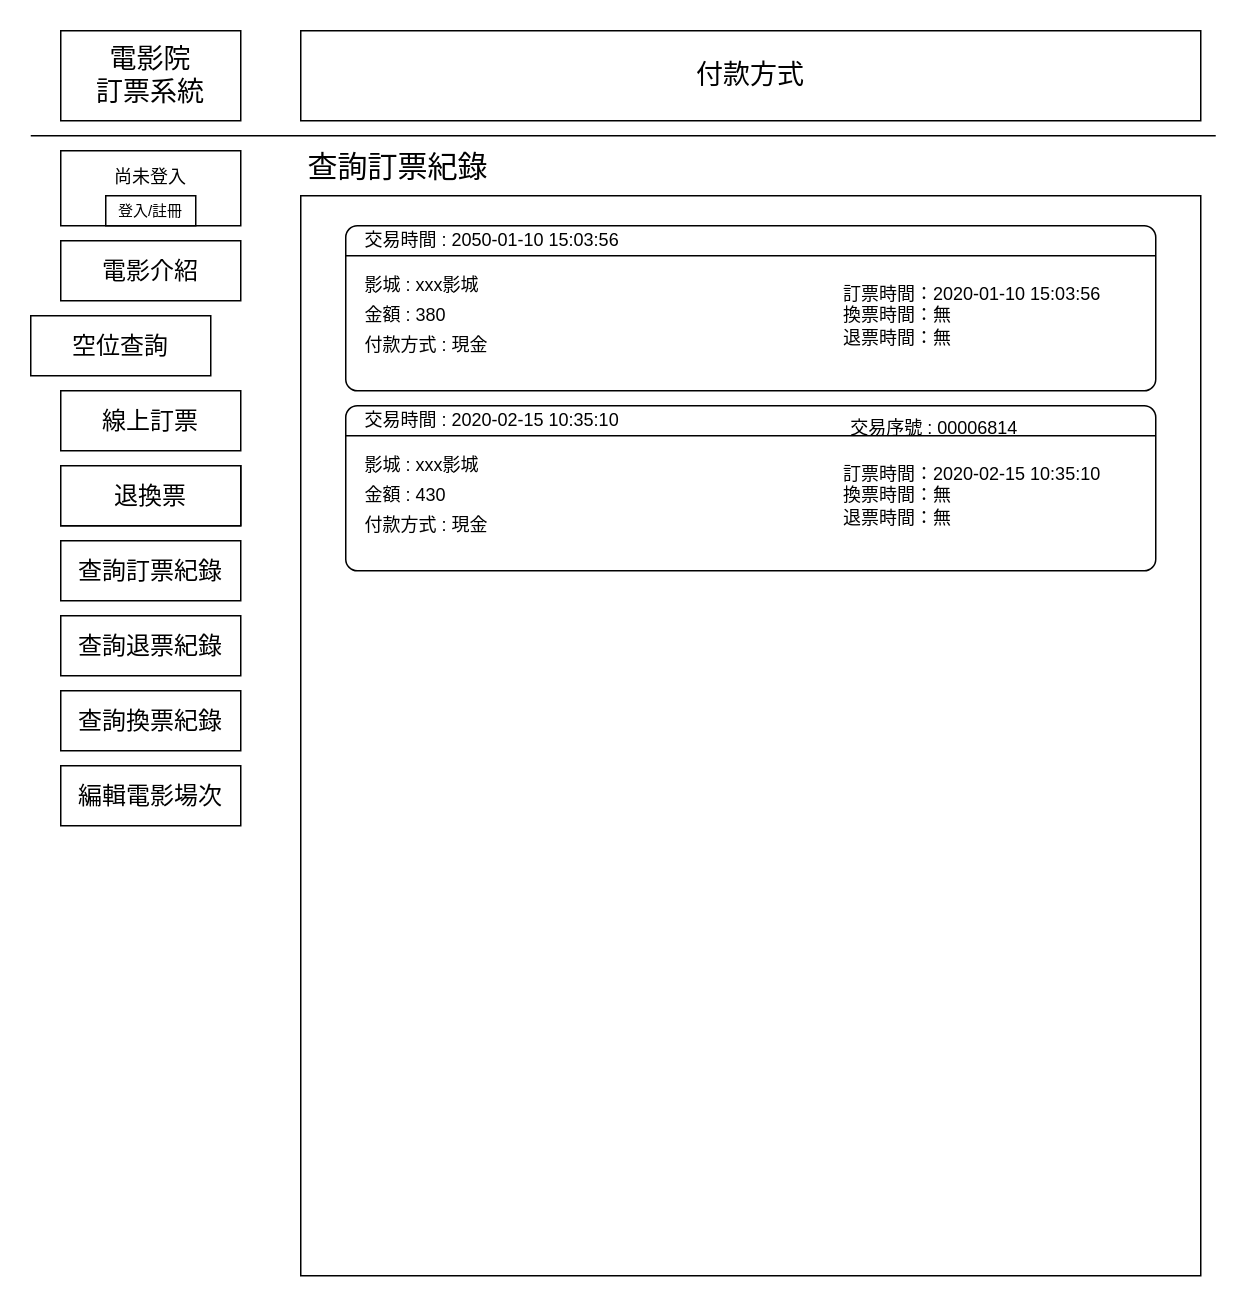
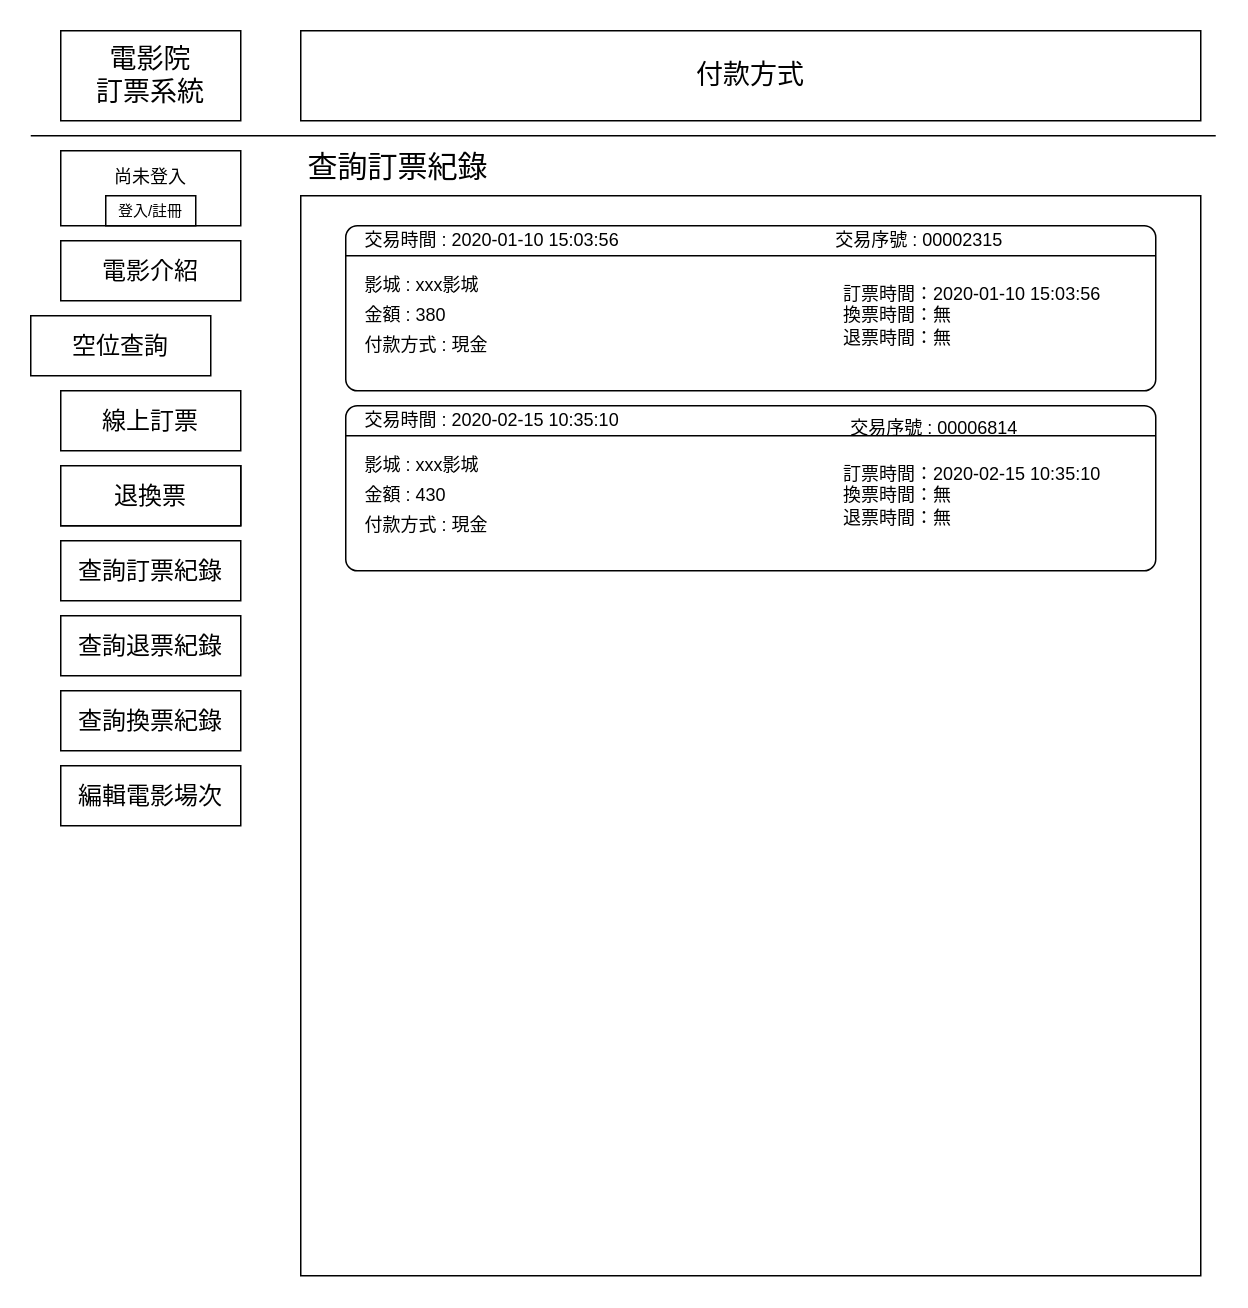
  <mxCell id="0" />
  <mxCell id="1" parent="0" />
  <mxCell id="2" value="" style="rounded=0;whiteSpace=wrap;html=1;" parent="1" vertex="1"><mxGeometry x="200" y="130" width="600" height="720" as="geometry" /></mxCell>
  <mxCell id="3" value="&lt;span style=&quot;font-size: 18px&quot;&gt;電影院&lt;br&gt;訂票系統&lt;/span&gt;" style="rounded=0;whiteSpace=wrap;html=1;" parent="1" vertex="1"><mxGeometry x="40" y="20" width="120" height="60" as="geometry" /></mxCell>
  <mxCell id="4" value="&lt;font style=&quot;font-size: 18px&quot;&gt;付款方式&lt;/font&gt;" style="rounded=0;whiteSpace=wrap;html=1;" parent="1" vertex="1"><mxGeometry x="200" y="20" width="600" height="60" as="geometry" /></mxCell>
  <mxCell id="5" value="" style="endArrow=none;html=1;" parent="1" edge="1"><mxGeometry width="50" height="50" relative="1" as="geometry"><mxPoint x="810" y="90" as="sourcePoint" /><mxPoint x="20" y="90" as="targetPoint" /></mxGeometry></mxCell>
  <mxCell id="6" value="&lt;font style=&quot;font-size: 16px&quot;&gt;電影介紹&lt;/font&gt;" style="rounded=0;whiteSpace=wrap;html=1;" parent="1" vertex="1"><mxGeometry x="40" y="160" width="120" height="40" as="geometry" /></mxCell>
  <mxCell id="7" value="尚未登入&lt;br&gt;&amp;nbsp;" style="rounded=0;whiteSpace=wrap;html=1;strokeColor=#000000;align=center;" parent="1" vertex="1"><mxGeometry x="40" y="100" width="120" height="50" as="geometry" /></mxCell>
  <mxCell id="8" value="&lt;font style=&quot;font-size: 20px&quot;&gt;查詢訂票紀錄&lt;/font&gt;" style="text;html=1;strokeColor=none;fillColor=none;align=center;verticalAlign=middle;whiteSpace=wrap;rounded=0;" parent="1" vertex="1"><mxGeometry x="200" y="100" width="130" height="20" as="geometry" /></mxCell>
  <mxCell id="9" value="&lt;font style=&quot;font-size: 16px&quot;&gt;線上訂票&lt;/font&gt;" style="rounded=0;whiteSpace=wrap;html=1;" parent="1" vertex="1"><mxGeometry x="40" y="310" width="120" height="40" as="geometry" /></mxCell>
  <mxCell id="10" value="&lt;span style=&quot;font-size: 16px&quot;&gt;退換票&lt;/span&gt;" style="rounded=0;whiteSpace=wrap;html=1;" parent="1" vertex="1"><mxGeometry x="40" y="310" width="120" height="40" as="geometry" /></mxCell>
  <mxCell id="11" value="&lt;font style=&quot;font-size: 16px&quot;&gt;查詢訂票紀錄&lt;/font&gt;" style="rounded=0;whiteSpace=wrap;html=1;" parent="1" vertex="1"><mxGeometry x="40" y="360" width="120" height="40" as="geometry" /></mxCell>
  <mxCell id="12" value="&lt;font style=&quot;font-size: 16px&quot;&gt;空位查詢&lt;/font&gt;" style="rounded=0;whiteSpace=wrap;html=1;" parent="1" vertex="1"><mxGeometry x="20" y="210" width="120" height="40" as="geometry" /></mxCell>
  <mxCell id="13" value="&lt;font style=&quot;font-size: 10px&quot;&gt;登入/註冊&lt;/font&gt;" style="rounded=0;whiteSpace=wrap;html=1;strokeColor=#000000;" parent="1" vertex="1"><mxGeometry x="70" y="130" width="60" height="20" as="geometry" /></mxCell>
  <mxCell id="14" value="&lt;font style=&quot;font-size: 16px&quot;&gt;線上訂票&lt;/font&gt;" style="rounded=0;whiteSpace=wrap;html=1;" parent="1" vertex="1"><mxGeometry x="40" y="260" width="120" height="40" as="geometry" /></mxCell>
  <mxCell id="15" value="" style="group" parent="1" vertex="1" connectable="0"><mxGeometry x="230" y="150" width="540" height="110" as="geometry" /></mxCell>
  <mxCell id="16" value="" style="rounded=1;whiteSpace=wrap;html=1;arcSize=7;" parent="15" vertex="1"><mxGeometry width="540" height="110" as="geometry" /></mxCell>
- <mxCell id="17" value="交易時間 : 2050-01-10 15:03:56" style="text;html=1;strokeColor=none;fillColor=none;align=left;verticalAlign=middle;whiteSpace=wrap;rounded=0;" parent="15" vertex="1"><mxGeometry x="11.25" width="191.25" height="20" as="geometry" /></mxCell>
+ <mxCell id="17" value="交易時間 : 2020-01-10 15:03:56" style="text;html=1;strokeColor=none;fillColor=none;align=left;verticalAlign=middle;whiteSpace=wrap;rounded=0;" parent="15" vertex="1"><mxGeometry x="11.25" width="191.25" height="20" as="geometry" /></mxCell>
  <mxCell id="18" value="" style="endArrow=none;html=1;" parent="15" edge="1"><mxGeometry width="50" height="50" relative="1" as="geometry"><mxPoint y="20" as="sourcePoint" /><mxPoint x="540" y="20" as="targetPoint" /></mxGeometry></mxCell>
+ <mxCell id="19" value="交易序號 : 00002315" style="text;html=1;strokeColor=none;fillColor=none;align=center;verticalAlign=middle;whiteSpace=wrap;rounded=0;" parent="15" vertex="1"><mxGeometry x="315" width="135" height="20" as="geometry" /></mxCell>
  <mxCell id="20" value="&lt;font style=&quot;font-size: 12px&quot;&gt;影城 : xxx影城&lt;/font&gt;" style="text;html=1;strokeColor=none;fillColor=none;align=left;verticalAlign=middle;whiteSpace=wrap;rounded=0;" parent="15" vertex="1"><mxGeometry x="11.25" y="30" width="101.25" height="20" as="geometry" /></mxCell>
  <mxCell id="21" value="金額 : 380" style="text;html=1;strokeColor=none;fillColor=none;align=left;verticalAlign=middle;whiteSpace=wrap;rounded=0;" parent="15" vertex="1"><mxGeometry x="11.25" y="50" width="74.25" height="20" as="geometry" /></mxCell>
  <mxCell id="22" value="付款方式 : 現金" style="text;html=1;strokeColor=none;fillColor=none;align=left;verticalAlign=middle;whiteSpace=wrap;rounded=0;" parent="15" vertex="1"><mxGeometry x="11.25" y="70" width="101.25" height="20" as="geometry" /></mxCell>
  <mxCell id="23" value="訂票時間：&lt;span&gt;2020-01-10 15:03:56&lt;/span&gt;&lt;br&gt;換票時間：無&lt;br&gt;退票時間：無" style="text;html=1;align=left;verticalAlign=middle;resizable=0;points=[];autosize=1;" parent="15" vertex="1"><mxGeometry x="330" y="35" width="190" height="50" as="geometry" /></mxCell>
  <mxCell id="24" value="" style="group" parent="1" vertex="1" connectable="0"><mxGeometry x="230" y="270" width="540" height="110" as="geometry" /></mxCell>
  <mxCell id="25" value="" style="rounded=1;whiteSpace=wrap;html=1;arcSize=7;" parent="24" vertex="1"><mxGeometry width="540" height="110" as="geometry" /></mxCell>
  <mxCell id="26" value="交易時間 : 2020-02-15 10:35:10" style="text;html=1;strokeColor=none;fillColor=none;align=left;verticalAlign=middle;whiteSpace=wrap;rounded=0;" parent="24" vertex="1"><mxGeometry x="11.25" width="191.25" height="20" as="geometry" /></mxCell>
  <mxCell id="27" value="" style="endArrow=none;html=1;" parent="24" edge="1"><mxGeometry width="50" height="50" relative="1" as="geometry"><mxPoint y="20" as="sourcePoint" /><mxPoint x="540" y="20" as="targetPoint" /></mxGeometry></mxCell>
  <mxCell id="28" value="交易序號 : 00006814" style="text;html=1;strokeColor=none;fillColor=none;align=center;verticalAlign=middle;whiteSpace=wrap;rounded=0;" parent="24" vertex="1"><mxGeometry x="325" y="5" width="135" height="20" as="geometry" /></mxCell>
  <mxCell id="29" value="&lt;font style=&quot;font-size: 12px&quot;&gt;影城 : xxx影城&lt;/font&gt;" style="text;html=1;strokeColor=none;fillColor=none;align=left;verticalAlign=middle;whiteSpace=wrap;rounded=0;" parent="24" vertex="1"><mxGeometry x="11.25" y="30" width="101.25" height="20" as="geometry" /></mxCell>
  <mxCell id="30" value="金額 : 430" style="text;html=1;strokeColor=none;fillColor=none;align=left;verticalAlign=middle;whiteSpace=wrap;rounded=0;" parent="24" vertex="1"><mxGeometry x="11.25" y="50" width="74.25" height="20" as="geometry" /></mxCell>
  <mxCell id="31" value="付款方式 : 現金" style="text;html=1;strokeColor=none;fillColor=none;align=left;verticalAlign=middle;whiteSpace=wrap;rounded=0;" parent="24" vertex="1"><mxGeometry x="11.25" y="70" width="101.25" height="20" as="geometry" /></mxCell>
  <mxCell id="32" value="訂票時間：&lt;span&gt;2020-02-15 10:35:10&lt;/span&gt;&lt;br&gt;換票時間：無&lt;br&gt;退票時間：無" style="text;html=1;align=left;verticalAlign=middle;resizable=0;points=[];autosize=1;" parent="24" vertex="1"><mxGeometry x="330" y="35" width="190" height="50" as="geometry" /></mxCell>
  <mxCell id="33" value="&lt;font style=&quot;font-size: 16px&quot;&gt;查詢退票紀錄&lt;/font&gt;" style="rounded=0;whiteSpace=wrap;html=1;" vertex="1" parent="1"><mxGeometry x="40" y="410" width="120" height="40" as="geometry" /></mxCell>
  <mxCell id="34" value="&lt;font style=&quot;font-size: 16px&quot;&gt;查詢換票紀錄&lt;/font&gt;" style="rounded=0;whiteSpace=wrap;html=1;" vertex="1" parent="1"><mxGeometry x="40" y="460" width="120" height="40" as="geometry" /></mxCell>
  <mxCell id="35" value="&lt;font style=&quot;font-size: 16px&quot;&gt;編輯電影場次&lt;/font&gt;" style="rounded=0;whiteSpace=wrap;html=1;" vertex="1" parent="1"><mxGeometry x="40" y="510" width="120" height="40" as="geometry" /></mxCell>
